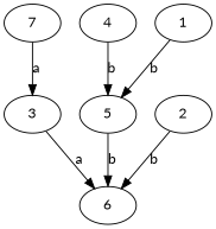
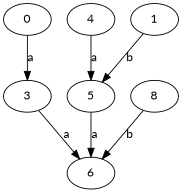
  strict digraph {
    fontname=Lato
    node [fontname=Lato]
    edge [fontname=Lato]
-   0 [label=7]
+   0
    3
    6
    4
    5
    1
-   2
+   2 [label=8]
    0 -> 3 [label=a]
    3 -> 6 [label=a]
-   4 -> 5 [label=b]
-   5 -> 6 [label=b]
+   4 -> 5 [label=a]
+   5 -> 6 [label=a]
    1 -> 5 [label=b]
    2 -> 6 [label=b]
  }
